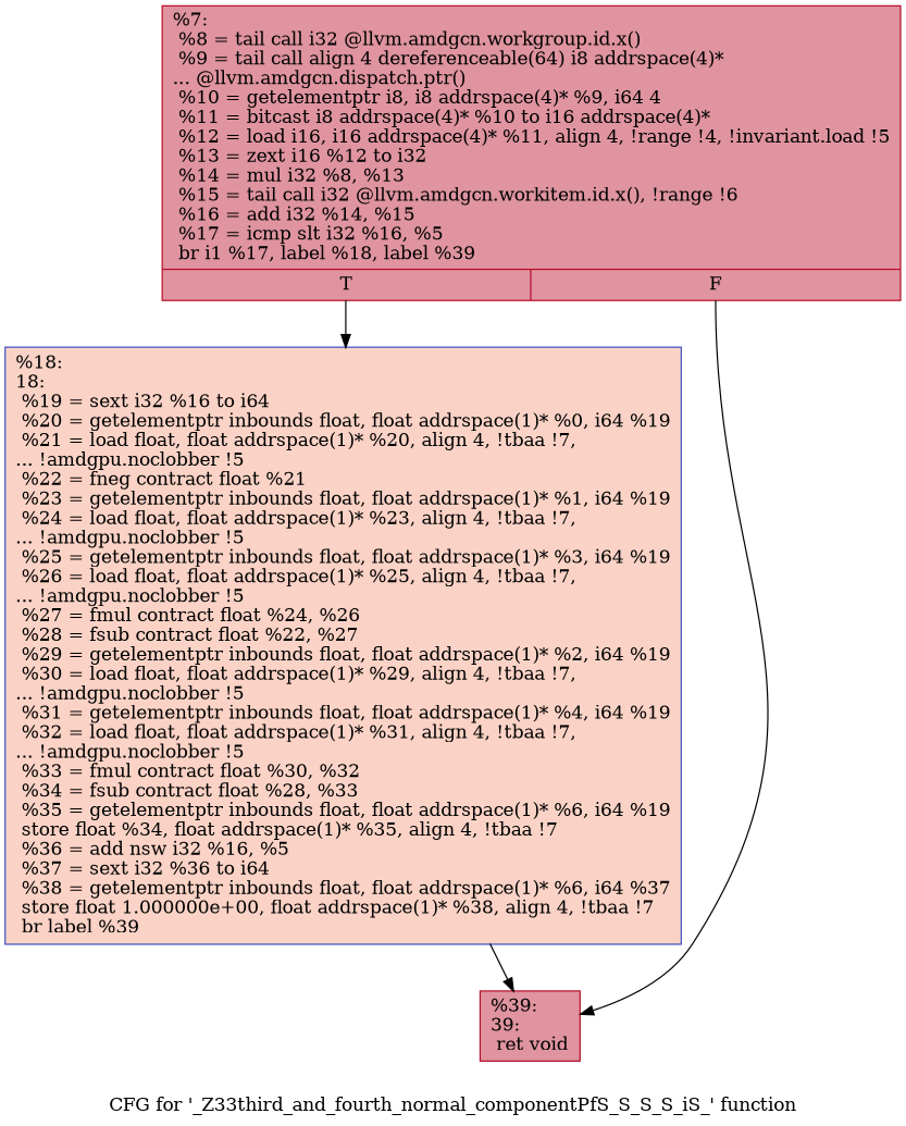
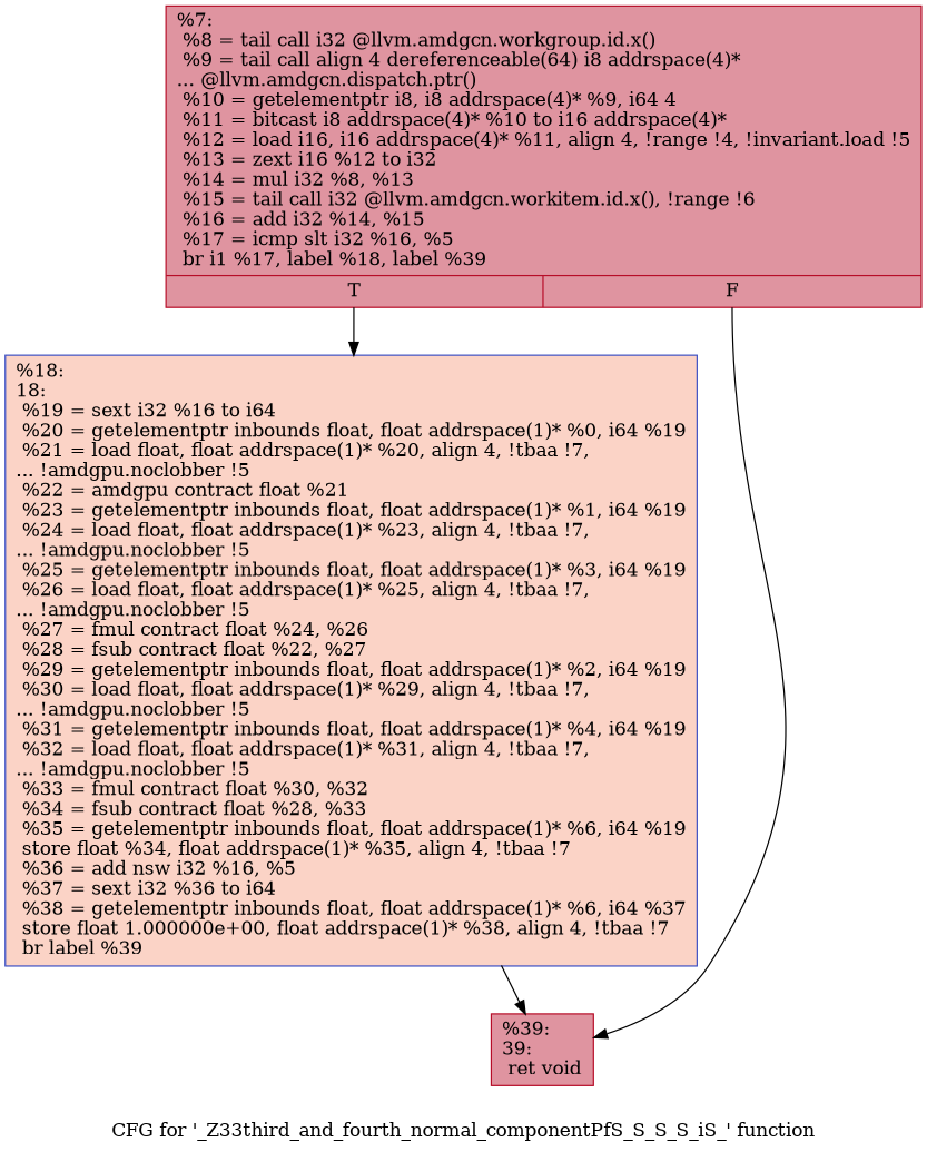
  digraph {
    label="CFG for '_Z33third_and_fourth_normal_componentPfS_S_S_S_iS_' function"
    node [color="#b70d28ff" fillcolor="#b70d2870" shape=record style=filled]
    n1 [label="{%7:\l  %8 = tail call i32 @llvm.amdgcn.workgroup.id.x()\l  %9 = tail call align 4 dereferenceable(64) i8 addrspace(4)*\l... @llvm.amdgcn.dispatch.ptr()\l  %10 = getelementptr i8, i8 addrspace(4)* %9, i64 4\l  %11 = bitcast i8 addrspace(4)* %10 to i16 addrspace(4)*\l  %12 = load i16, i16 addrspace(4)* %11, align 4, !range !4, !invariant.load !5\l  %13 = zext i16 %12 to i32\l  %14 = mul i32 %8, %13\l  %15 = tail call i32 @llvm.amdgcn.workitem.id.x(), !range !6\l  %16 = add i32 %14, %15\l  %17 = icmp slt i32 %16, %5\l  br i1 %17, label %18, label %39\l|{<s0>T|<s1>F}}"]
-   n2 [color="#3d50c3ff" fillcolor="#f59c7d70" label="{%18:\l18:                                               \l  %19 = sext i32 %16 to i64\l  %20 = getelementptr inbounds float, float addrspace(1)* %0, i64 %19\l  %21 = load float, float addrspace(1)* %20, align 4, !tbaa !7,\l... !amdgpu.noclobber !5\l  %22 = fneg contract float %21\l  %23 = getelementptr inbounds float, float addrspace(1)* %1, i64 %19\l  %24 = load float, float addrspace(1)* %23, align 4, !tbaa !7,\l... !amdgpu.noclobber !5\l  %25 = getelementptr inbounds float, float addrspace(1)* %3, i64 %19\l  %26 = load float, float addrspace(1)* %25, align 4, !tbaa !7,\l... !amdgpu.noclobber !5\l  %27 = fmul contract float %24, %26\l  %28 = fsub contract float %22, %27\l  %29 = getelementptr inbounds float, float addrspace(1)* %2, i64 %19\l  %30 = load float, float addrspace(1)* %29, align 4, !tbaa !7,\l... !amdgpu.noclobber !5\l  %31 = getelementptr inbounds float, float addrspace(1)* %4, i64 %19\l  %32 = load float, float addrspace(1)* %31, align 4, !tbaa !7,\l... !amdgpu.noclobber !5\l  %33 = fmul contract float %30, %32\l  %34 = fsub contract float %28, %33\l  %35 = getelementptr inbounds float, float addrspace(1)* %6, i64 %19\l  store float %34, float addrspace(1)* %35, align 4, !tbaa !7\l  %36 = add nsw i32 %16, %5\l  %37 = sext i32 %36 to i64\l  %38 = getelementptr inbounds float, float addrspace(1)* %6, i64 %37\l  store float 1.000000e+00, float addrspace(1)* %38, align 4, !tbaa !7\l  br label %39\l}"]
+   n2 [color="#3d50c3ff" fillcolor="#f59c7d70" label="{%18:\l18:                                               \l  %19 = sext i32 %16 to i64\l  %20 = getelementptr inbounds float, float addrspace(1)* %0, i64 %19\l  %21 = load float, float addrspace(1)* %20, align 4, !tbaa !7,\l... !amdgpu.noclobber !5\l  %22 = amdgpu contract float %21\l  %23 = getelementptr inbounds float, float addrspace(1)* %1, i64 %19\l  %24 = load float, float addrspace(1)* %23, align 4, !tbaa !7,\l... !amdgpu.noclobber !5\l  %25 = getelementptr inbounds float, float addrspace(1)* %3, i64 %19\l  %26 = load float, float addrspace(1)* %25, align 4, !tbaa !7,\l... !amdgpu.noclobber !5\l  %27 = fmul contract float %24, %26\l  %28 = fsub contract float %22, %27\l  %29 = getelementptr inbounds float, float addrspace(1)* %2, i64 %19\l  %30 = load float, float addrspace(1)* %29, align 4, !tbaa !7,\l... !amdgpu.noclobber !5\l  %31 = getelementptr inbounds float, float addrspace(1)* %4, i64 %19\l  %32 = load float, float addrspace(1)* %31, align 4, !tbaa !7,\l... !amdgpu.noclobber !5\l  %33 = fmul contract float %30, %32\l  %34 = fsub contract float %28, %33\l  %35 = getelementptr inbounds float, float addrspace(1)* %6, i64 %19\l  store float %34, float addrspace(1)* %35, align 4, !tbaa !7\l  %36 = add nsw i32 %16, %5\l  %37 = sext i32 %36 to i64\l  %38 = getelementptr inbounds float, float addrspace(1)* %6, i64 %37\l  store float 1.000000e+00, float addrspace(1)* %38, align 4, !tbaa !7\l  br label %39\l}"]
    n3 [label="{%39:\l39:                                               \l  ret void\l}"]
    n1 -> n2 [tailport=s0]
    n1 -> n3 [tailport=s1]
    n2 -> n3
  }
